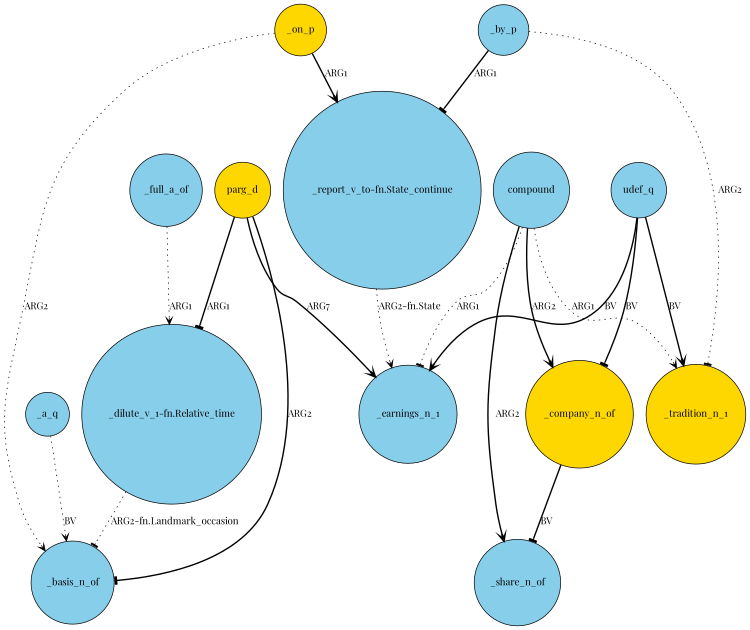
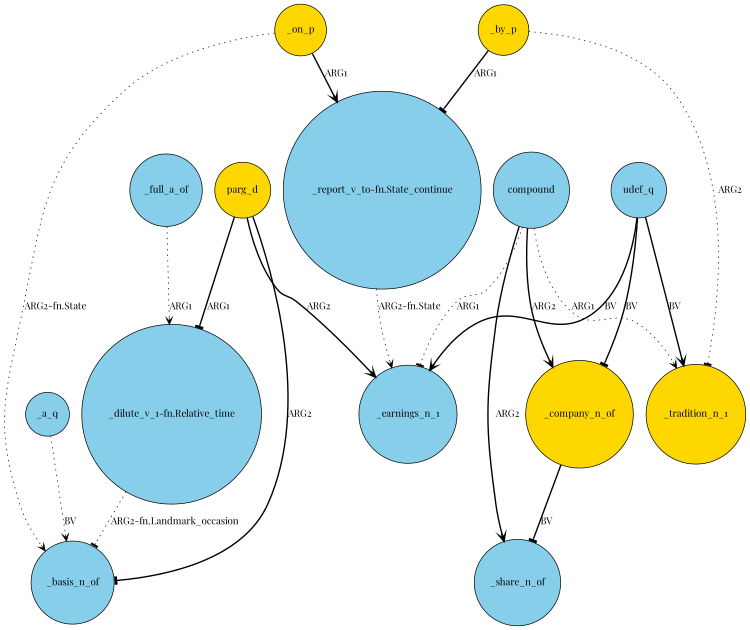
  digraph {
    fontname="Playfair Display"
    node [fillcolor=skyblue fontname="Playfair Display" shape=circle style=filled]
    edge [arrowhead=vee fontname="Playfair Display" style=bold]
    "_report_v_to-fn.State_continue"
    _earnings_n_1
-   _by_p
+   _by_p [fillcolor=gold]
    _tradition_n_1 [fillcolor=gold]
    "_dilute_v_1-fn.Relative_time"
    _basis_n_of
    parg_d [fillcolor=gold]
    _a_q
    compound
    _company_n_of [fillcolor=gold]
    _share_n_of
    udef_q
    _full_a_of
    _on_p [fillcolor=gold]
    "_report_v_to-fn.State_continue" -> _earnings_n_1 [label="ARG2-fn.State" style=dotted]
    _by_p -> "_report_v_to-fn.State_continue" [arrowhead=tee label=ARG1]
    _by_p -> _tradition_n_1 [arrowhead=tee label=ARG2 style=dotted]
    "_dilute_v_1-fn.Relative_time" -> _basis_n_of [arrowhead=tee label="ARG2-fn.Landmark_occasion" style=dotted]
-   parg_d -> _earnings_n_1 [label=ARG7]
+   parg_d -> _earnings_n_1 [label=ARG2]
    parg_d -> "_dilute_v_1-fn.Relative_time" [arrowhead=tee label=ARG1]
    parg_d -> _basis_n_of [arrowhead=tee label=ARG2]
    _a_q -> _basis_n_of [label=BV style=dotted]
    compound -> _earnings_n_1 [arrowhead=tee label=ARG1 style=dotted]
    compound -> _tradition_n_1 [label=ARG1 style=dotted]
    compound -> _company_n_of [label=ARG2]
    compound -> _share_n_of [label=ARG2]
    _company_n_of -> _share_n_of [arrowhead=tee label=BV]
    udef_q -> _earnings_n_1 [label=BV]
    udef_q -> _tradition_n_1 [label=BV]
    udef_q -> _company_n_of [arrowhead=tee label=BV]
    _full_a_of -> "_dilute_v_1-fn.Relative_time" [label=ARG1 style=dotted]
    _on_p -> "_report_v_to-fn.State_continue" [label=ARG1]
-   _on_p -> _basis_n_of [label=ARG2 style=dotted]
+   _on_p -> _basis_n_of [label="ARG2-fn.State" style=dotted]
  }
